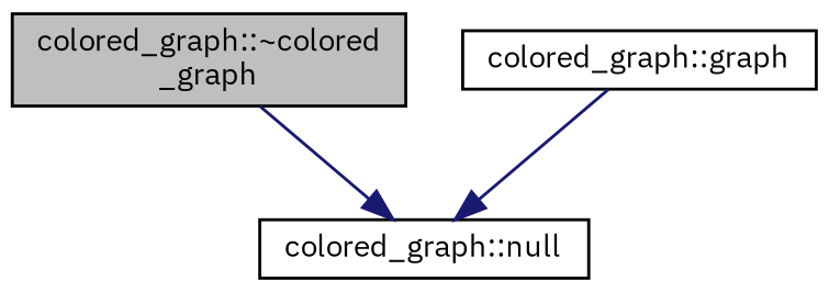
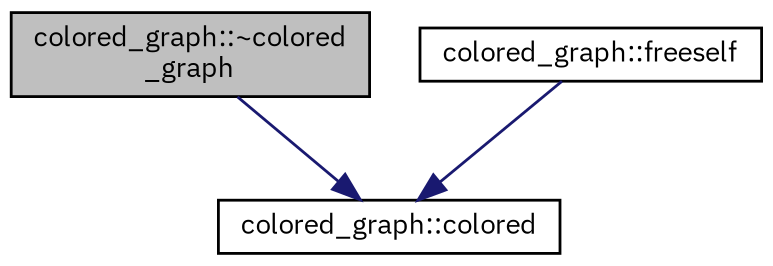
  digraph {
    fontname="IBM Plex Sans"
    rankdir=TB
    node [color=black fillcolor=white fontname="IBM Plex Sans" fontsize=10 shape=record style=filled]
    edge [color=midnightblue fontname="IBM Plex Sans" fontsize=10 labelfontname=Helvetica labelfontsize=10 style=solid]
    n1 [fillcolor=grey75 fontcolor=black height=0.2 label="colored_graph::~colored\l_graph" width=0.4]
-   n2 [height=0.2 label="colored_graph::null" width=0.4]
-   n3 [height=0.2 label="colored_graph::graph" width=0.4]
+   n2 [height=0.2 label="colored_graph::colored" width=0.4]
+   n3 [height=0.2 label="colored_graph::freeself" width=0.4]
    n1 -> n2
    n3 -> n2
  }
